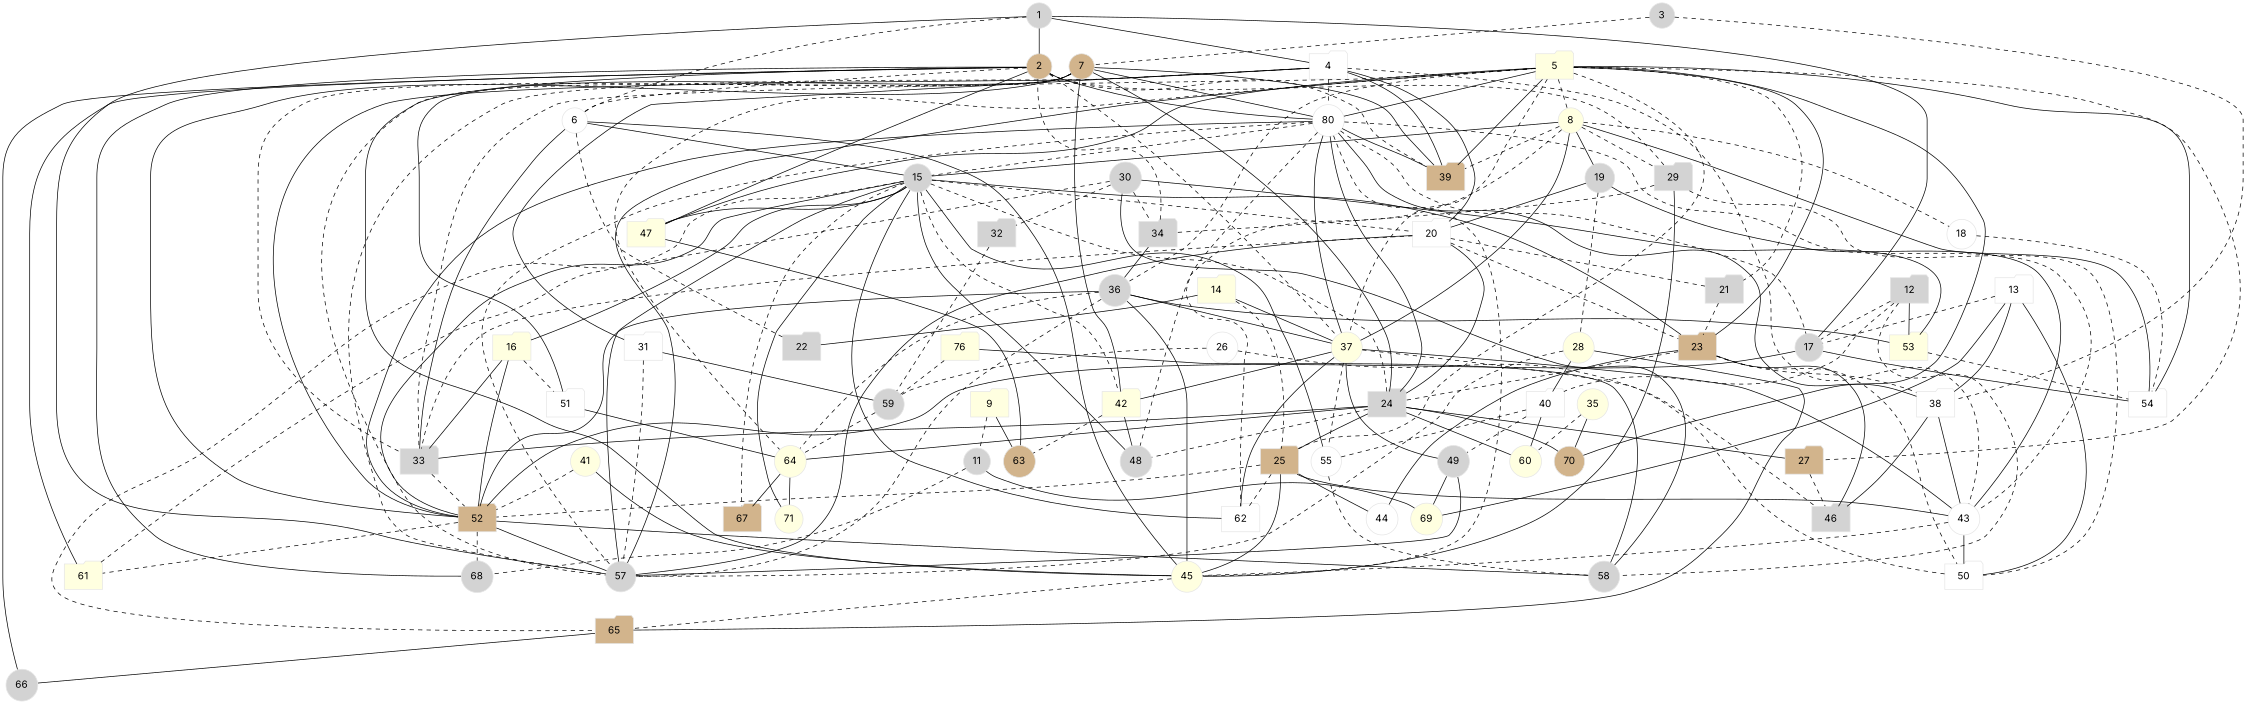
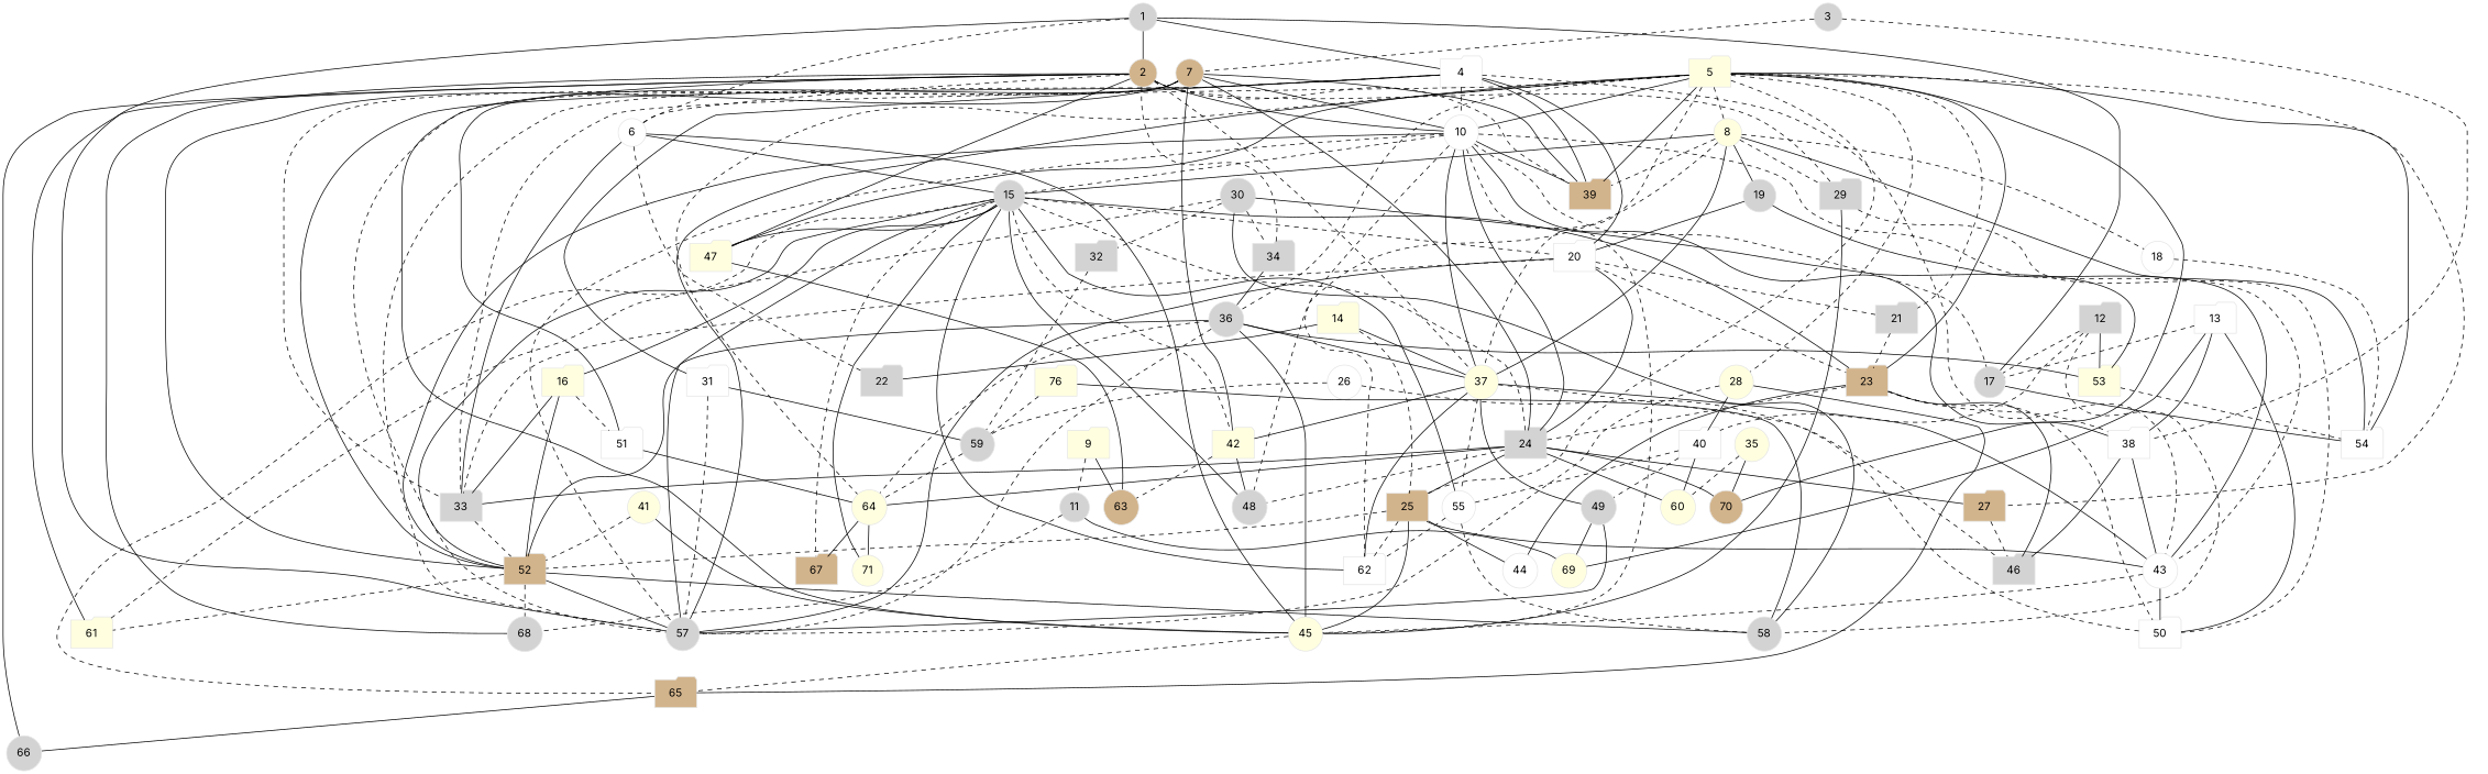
  graph {
    fontname=Inter
    node [color=gray90 fillcolor=lightgrey fontname=Inter shape=circle style=filled]
    edge [fontname=Inter style=solid weight=1.0]
    2 [fillcolor=tan]
    1
    4 [fillcolor=white shape=folder]
    6 [fillcolor=white]
    17
    57
-   10 [fillcolor=white label=80]
+   10 [fillcolor=white]
    29 [shape=folder]
    34 [shape=folder]
    37 [fillcolor=lightyellow]
    39 [fillcolor=tan shape=folder]
    45 [fillcolor=lightyellow]
    47 [fillcolor=lightyellow shape=folder]
    61 [fillcolor=lightyellow shape=folder]
    66
    68
    20 [fillcolor=white shape=folder]
    31 [fillcolor=white shape=folder]
    43 [fillcolor=white]
    52 [fillcolor=tan shape=folder]
    33 [shape=folder]
    15
    22 [shape=folder]
    54 [fillcolor=white shape=folder]
    38 [fillcolor=white shape=folder]
    24 [shape=folder]
    62 [fillcolor=white shape=folder]
    50 [fillcolor=white shape=folder]
    36
    42 [fillcolor=lightyellow shape=folder]
    55 [fillcolor=white]
    49
    65 [fillcolor=tan shape=folder]
    63 [fillcolor=tan]
    7 [fillcolor=tan]
    3
    51 [fillcolor=white shape=folder]
    46 [shape=folder]
    21 [shape=folder]
    23 [fillcolor=tan shape=folder]
    59
    58
    5 [fillcolor=lightyellow shape=folder]
    8 [fillcolor=lightyellow]
    25 [fillcolor=tan shape=folder]
    27 [fillcolor=tan shape=folder]
    28 [fillcolor=lightyellow]
    64 [fillcolor=lightyellow]
    70 [fillcolor=tan]
    18 [fillcolor=white]
    19
    48
    44 [fillcolor=white]
    40 [fillcolor=white shape=folder]
    53 [fillcolor=lightyellow shape=folder]
    67 [fillcolor=tan shape=folder]
    71 [fillcolor=lightyellow]
    16 [fillcolor=lightyellow shape=folder]
    60 [fillcolor=lightyellow]
    9 [fillcolor=lightyellow shape=folder]
    11
    69 [fillcolor=lightyellow]
    12 [shape=folder]
    13 [fillcolor=white shape=folder]
    14 [fillcolor=lightyellow shape=folder]
    26 [fillcolor=white]
    30
    32 [shape=folder]
    35 [fillcolor=lightyellow]
    41 [fillcolor=lightyellow]
    n71 [fillcolor=lightyellow label=76 shape=folder]
    2 -- 6 [style=dashed]
    2 -- 10
    2 -- 29 [style=dashed weight=4.0]
    2 -- 34 [style=dashed]
    2 -- 37 [style=dashed]
    2 -- 39 [style=dashed]
    2 -- 45
    2 -- 47
    2 -- 61
    2 -- 66
    2 -- 68
    1 -- 2 [weight=2.0]
    1 -- 4
    1 -- 6 [style=dashed]
    1 -- 17
    1 -- 57
    4 -- 57 [style=dashed]
    4 -- 10 [style=dashed]
    4 -- 39
    4 -- 20 [weight=2.0]
    4 -- 31
    4 -- 43 [style=dashed]
    4 -- 52
    6 -- 45
    6 -- 33
    6 -- 15
    6 -- 22 [style=dashed]
-   17 -- 52
    17 -- 54
    10 -- 17 [style=dashed weight=2.0]
    10 -- 57 [style=dashed]
    10 -- 37
    10 -- 39
    10 -- 45 [style=dashed]
    10 -- 43 [style=dashed weight=2.0]
    10 -- 52
    10 -- 15 [style=dashed]
    10 -- 38
    10 -- 24
    10 -- 62 [style=dashed]
-   29 -- 34 [style=dashed]
    29 -- 45
    29 -- 50 [style=dashed]
    34 -- 36
    37 -- 43
    37 -- 62
    37 -- 50 [style=dashed]
    37 -- 42
    37 -- 55 [style=dashed]
    37 -- 49
    45 -- 65 [style=dashed]
    47 -- 63
    20 -- 57
    20 -- 33 [style=dashed]
    20 -- 24
    20 -- 21 [style=dashed]
    20 -- 23 [style=dashed weight=3.0]
    31 -- 57 [style=dashed]
    31 -- 59
    43 -- 45 [style=dashed]
    43 -- 50
    52 -- 57
    52 -- 61 [style=dashed]
    52 -- 68 [style=dashed]
    52 -- 58
    33 -- 52 [style=dashed]
    15 -- 57
    15 -- 47
    15 -- 20 [style=dashed]
    15 -- 52
    15 -- 24 [style=dashed]
    15 -- 62
    15 -- 42 [style=dashed]
    15 -- 55
    15 -- 65 [style=dashed]
    15 -- 23
    15 -- 48
    15 -- 67 [style=dashed]
    15 -- 71
    15 -- 16
    38 -- 43
    38 -- 46
    24 -- 33 [weight=2.0]
    24 -- 25
    24 -- 27 [weight=2.0]
    24 -- 64
    24 -- 70
    24 -- 48 [style=dashed]
    24 -- 60
    36 -- 57 [style=dashed]
    36 -- 37 [weight=2.0]
    36 -- 45
    36 -- 52 [weight=2.0]
    36 -- 64 [style=dashed]
    36 -- 53
    42 -- 63 [style=dashed]
    42 -- 48
+   55 -- 62 [style=dashed]
    55 -- 58 [style=dashed]
    49 -- 57
    49 -- 69
    65 -- 66
    7 -- 57 [style=dashed]
    7 -- 10
    7 -- 39
    7 -- 52
    7 -- 33 [style=dashed weight=2.0]
    7 -- 24
    7 -- 42
    7 -- 51
    3 -- 38 [style=dashed]
    3 -- 7 [style=dashed]
    51 -- 64
    21 -- 23 [style=dashed]
    23 -- 38 [style=dashed]
    23 -- 24 [style=dashed]
    23 -- 50 [style=dashed]
    23 -- 46
    23 -- 44
    59 -- 64 [style=dashed]
    5 -- 57
    5 -- 10
    5 -- 37 [style=dashed]
    5 -- 39
    5 -- 47
    5 -- 33 [style=dashed]
    5 -- 54
    5 -- 36 [style=dashed]
    5 -- 21 [style=dashed]
    5 -- 23
    5 -- 8 [style=dashed]
    5 -- 25 [style=dashed]
    5 -- 27 [style=dashed]
-   19 -- 28 [style=dashed]
+   5 -- 28 [style=dashed]
    5 -- 64 [style=dashed]
    5 -- 70
    8 -- 29 [style=dashed]
    8 -- 37
    8 -- 39 [style=dashed]
    8 -- 15
    8 -- 54
    8 -- 18 [style=dashed]
    8 -- 19
    8 -- 48 [style=dashed]
    25 -- 45
    25 -- 43
    25 -- 52 [style=dashed]
    25 -- 62 [style=dashed weight=3.0]
    25 -- 44
    27 -- 46 [style=dashed]
    28 -- 57 [style=dashed]
    28 -- 65
    28 -- 40
    64 -- 67
    64 -- 71
    18 -- 54 [style=dashed]
    19 -- 20 [weight=2.0]
    19 -- 43
    40 -- 55 [style=dashed weight=2.0]
    40 -- 49 [style=dashed]
    40 -- 60
    53 -- 54 [style=dashed]
    16 -- 52
    16 -- 33
    16 -- 51 [style=dashed]
    9 -- 63
    9 -- 11 [style=dashed]
    11 -- 68 [style=dashed]
    11 -- 69
    12 -- 17 [style=dashed]
    12 -- 58 [style=dashed]
    12 -- 40 [style=dashed]
    12 -- 53
    13 -- 17 [style=dashed]
    13 -- 38
    13 -- 50
    13 -- 69
    14 -- 37
    14 -- 22
    14 -- 25 [style=dashed]
    26 -- 46 [style=dashed]
    26 -- 59 [style=dashed]
    30 -- 34 [style=dashed]
    30 -- 61 [style=dashed]
    30 -- 58
    30 -- 53
    30 -- 32 [style=dashed]
    32 -- 59 [style=dashed]
    35 -- 70
    35 -- 60 [style=dashed]
    41 -- 45
    41 -- 52 [style=dashed]
    n71 -- 59 [style=dashed]
    n71 -- 58
  }
